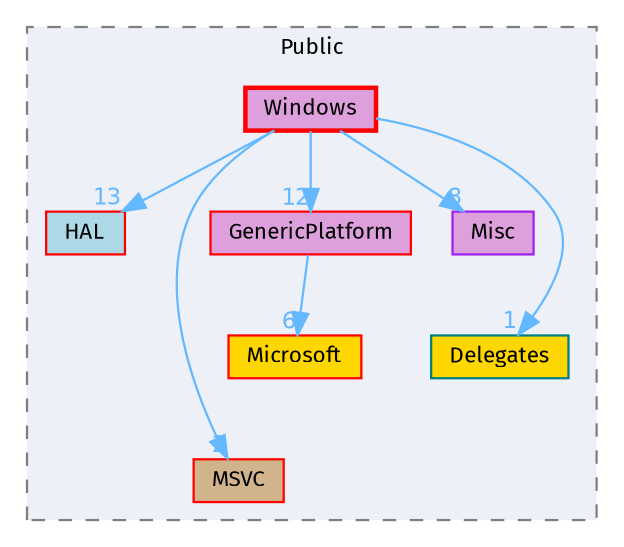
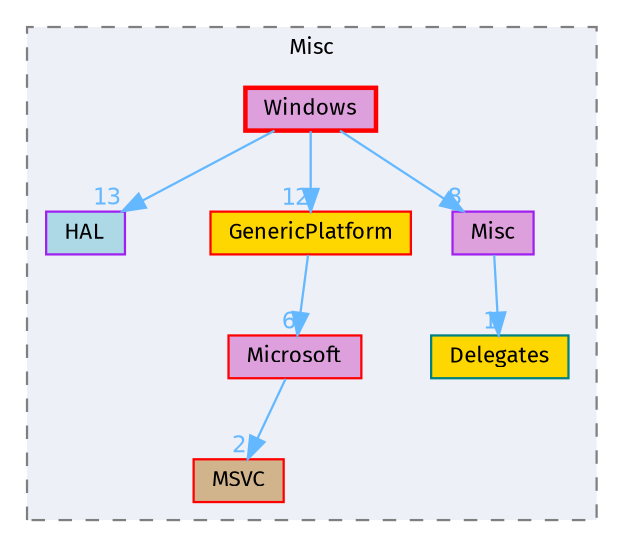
  digraph {
    compound=true
    fontname="Fira Sans"
    node [color=red fillcolor=plum fontname="Fira Sans" fontsize=10 shape=box style=filled]
    edge [color=steelblue1 fontcolor=steelblue1 fontname="Fira Sans" fontsize=10 labeldistance=1.5 labelfontname=Helvetica labelfontsize=10]
-   n1 [fillcolor=lightblue height=0.2 label=HAL width=0.4]
+   n1 [color=purple fillcolor=lightblue height=0.2 label=HAL width=0.4]
    n2 [fillcolor=tan height=0.2 label=MSVC width=0.4]
-   n3 [fillcolor=gold height=0.2 label=Microsoft width=0.4]
-   n4 [height=0.2 label=GenericPlatform width=0.4]
+   n3 [height=0.2 label=Microsoft width=0.4]
+   n4 [fillcolor=gold height=0.2 label=GenericPlatform width=0.4]
    n5 [color=purple height=0.2 label=Misc width=0.4]
    n6 [color=teal fillcolor=gold height=0.2 label=Delegates width=0.4]
    n7 [height=0.2 label=Windows style="filled,bold" width=0.4]
    subgraph cluster_1 {
      bgcolor="#edf0f7"
      fontsize=10
-     label=Public
+     label=Misc
      pencolor=grey50
      style="filled,dashed"
      n1
      n2
      n3
      n4
      n5
      n6
      n7
    }
    n4 -> n3 [headlabel=6]
    n7 -> n1 [headlabel=13]
-   n7 -> n2 [headlabel=2]
+   n3 -> n2 [headlabel=2]
    n7 -> n4 [headlabel=12]
    n7 -> n5 [headlabel=8]
-   n7 -> n6 [headlabel=1]
+   n5 -> n6 [headlabel=1]
  }
